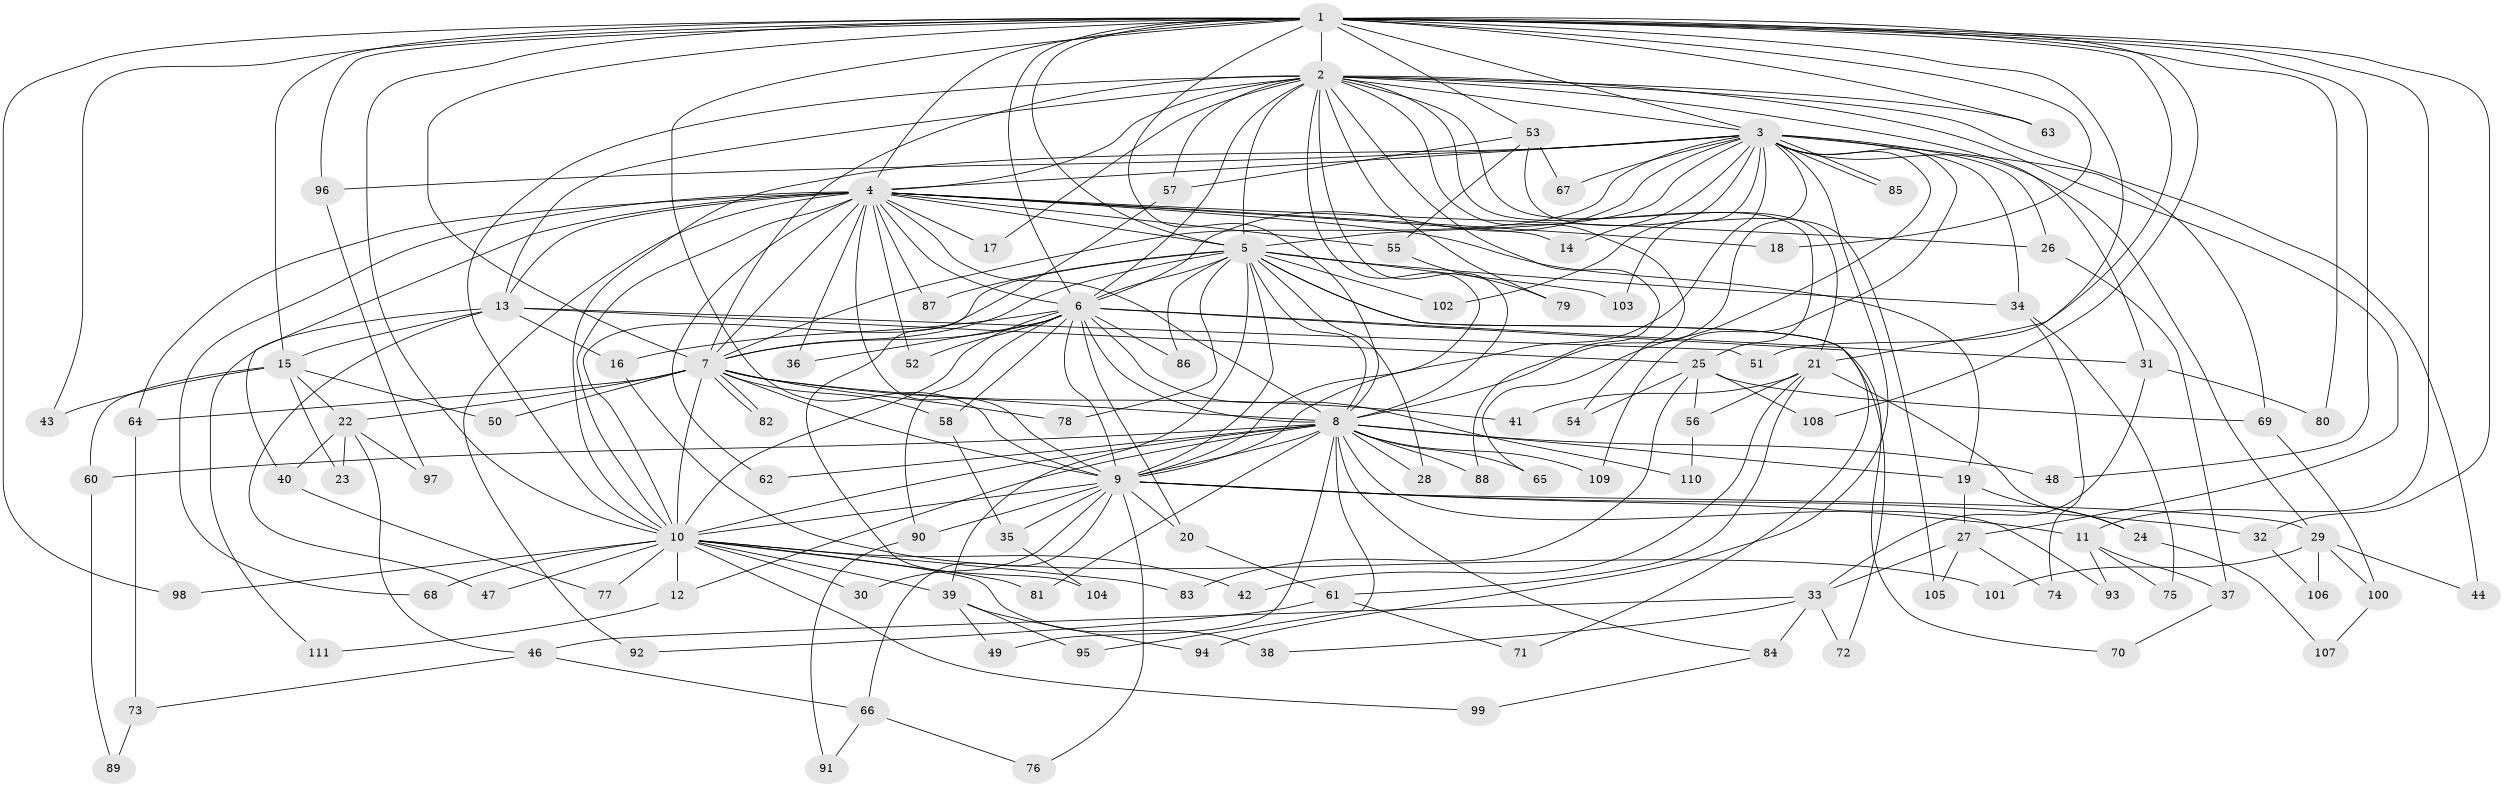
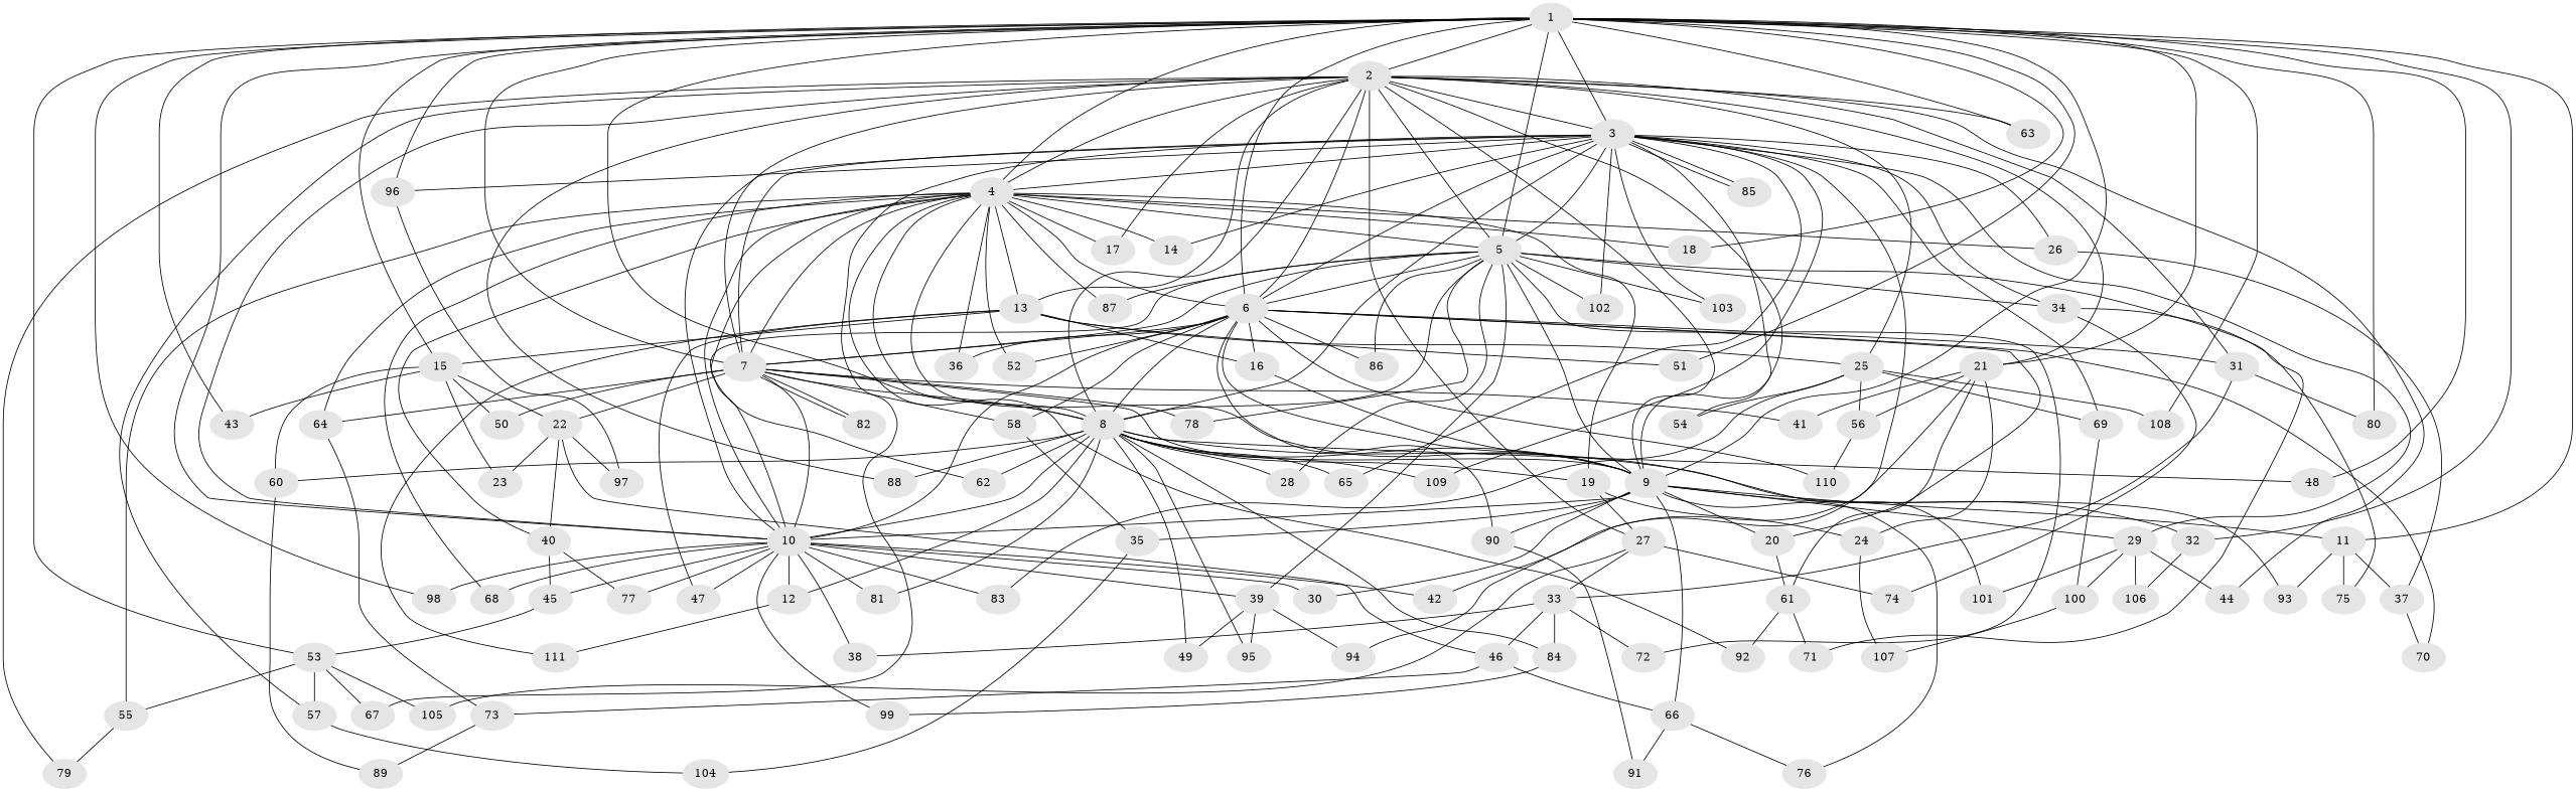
  graph {
    node [color=gray90 style=filled]
    1
    2
    3
    4
    5
    6
    7
    8
    9
    10
    11
    15
    18
    21
    32
    43
    48
    51
    53
    63
    80
    96
    98
    108
    13
    17
    25
    27
    31
    44
    54
    57
    79
    88
    14
    26
    29
    34
    65
    67
    69
    85
    94
    102
    103
    109
    19
    36
    40
    52
    55
    62
    64
    68
    87
    92
    28
    39
    71
    72
    78
    86
    16
    20
    58
    70
    90
    110
    22
    41
    50
    82
    12
    49
    60
    81
    84
    93
    95
    30
    35
    66
    76
    38
    42
+   45
    47
    77
    83
    99
    37
    75
    23
    24
    61
    56
    106
    105
    97
    111
    33
    74
    104
    101
    100
    73
    91
    46
    89
    107
    1 -- 2
    1 -- 3
    1 -- 4
    1 -- 5
    1 -- 6
    1 -- 7
    1 -- 8
    1 -- 9
    1 -- 10
    1 -- 11
    1 -- 15
    1 -- 18
    1 -- 21
    1 -- 32
    1 -- 43
    1 -- 48
    1 -- 51
    1 -- 53
    1 -- 63
    1 -- 80
    1 -- 96
    1 -- 98
    1 -- 108
    2 -- 3
    2 -- 4
    2 -- 5
    2 -- 6
    2 -- 7
    2 -- 8
    2 -- 9
    2 -- 10
    2 -- 21
    2 -- 63
    2 -- 13
    2 -- 17
    2 -- 25
    2 -- 27
    2 -- 31
    2 -- 44
    2 -- 54
    2 -- 57
    2 -- 79
    2 -- 88
    3 -- 4
    3 -- 5
    3 -- 6
    3 -- 7
    3 -- 8
    3 -- 9
    3 -- 10
    3 -- 96
    3 -- 14
    3 -- 26
    3 -- 29
    3 -- 34
    3 -- 65
    3 -- 67
    3 -- 69
    3 -- 85
    3 -- 85
    3 -- 94
    3 -- 102
    3 -- 103
    3 -- 109
    4 -- 5
    4 -- 6
    4 -- 7
    4 -- 8
    4 -- 9
    4 -- 10
    4 -- 18
    4 -- 13
    4 -- 17
    4 -- 14
    4 -- 26
    4 -- 19
    4 -- 36
    4 -- 40
    4 -- 52
    4 -- 55
    4 -- 62
    4 -- 64
    4 -- 68
    4 -- 87
    4 -- 92
    5 -- 6
    5 -- 7
    5 -- 8
    5 -- 9
    5 -- 10
    5 -- 34
    5 -- 102
    5 -- 103
    5 -- 87
    5 -- 28
    5 -- 39
    5 -- 71
    5 -- 72
    5 -- 78
    5 -- 86
    6 -- 7
    6 -- 8
    6 -- 9
    6 -- 10
    6 -- 31
    6 -- 36
    6 -- 52
    6 -- 86
    6 -- 16
    6 -- 20
    6 -- 58
    6 -- 70
    6 -- 90
    6 -- 110
    7 -- 8
    7 -- 9
    7 -- 10
    7 -- 64
    7 -- 78
    7 -- 58
    7 -- 22
    7 -- 41
    7 -- 50
    7 -- 82
    7 -- 82
    8 -- 9
    8 -- 10
    8 -- 48
    8 -- 88
    8 -- 65
    8 -- 109
    8 -- 19
    8 -- 62
    8 -- 28
    8 -- 12
    8 -- 49
    8 -- 60
    8 -- 81
    8 -- 84
    8 -- 93
    8 -- 95
    9 -- 10
    9 -- 11
    9 -- 32
    9 -- 29
    9 -- 20
    9 -- 90
    9 -- 30
    9 -- 35
    9 -- 66
    9 -- 76
    10 -- 98
    10 -- 68
    10 -- 39
    10 -- 12
    10 -- 81
    10 -- 30
    10 -- 38
    10 -- 42
+   10 -- 45
    10 -- 47
    10 -- 77
    10 -- 83
    10 -- 99
    11 -- 93
    11 -- 37
    11 -- 75
    15 -- 43
    15 -- 22
    15 -- 50
    15 -- 60
    15 -- 23
    21 -- 41
    21 -- 42
    21 -- 24
    21 -- 61
    21 -- 56
    32 -- 106
    53 -- 57
    53 -- 67
    53 -- 55
    53 -- 105
    96 -- 97
    13 -- 15
    13 -- 51
    13 -- 25
    13 -- 16
    13 -- 47
    13 -- 111
    25 -- 108
    25 -- 54
    25 -- 69
    25 -- 83
    25 -- 56
    27 -- 105
    27 -- 33
    27 -- 74
    31 -- 80
    31 -- 33
    57 -- 104
    26 -- 37
    29 -- 44
    29 -- 106
    29 -- 101
    29 -- 100
    34 -- 75
    34 -- 74
    69 -- 100
    19 -- 27
    19 -- 24
+   40 -- 45
    40 -- 77
    55 -- 79
    64 -- 73
    39 -- 94
    39 -- 49
    39 -- 95
    16 -- 101
    20 -- 61
    58 -- 35
    90 -- 91
    22 -- 40
    22 -- 23
    22 -- 97
    22 -- 46
    12 -- 111
    60 -- 89
    84 -- 99
    35 -- 104
    66 -- 76
    66 -- 91
+   45 -- 53
    37 -- 70
    24 -- 107
    61 -- 92
    61 -- 71
    56 -- 110
    33 -- 72
    33 -- 84
    33 -- 38
    33 -- 46
    100 -- 107
    73 -- 89
    46 -- 66
    46 -- 73
  }
